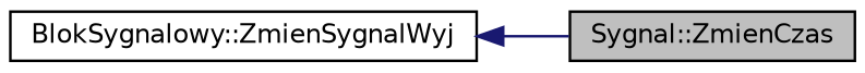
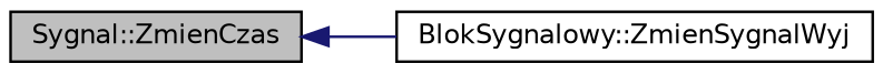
  digraph {
    rankdir=LR
    node [color=black fontname=Helvetica fontsize=10 shape=record style=filled]
    n1 [fillcolor=grey75 fontcolor=black height=0.2 label="Sygnal::ZmienCzas" width=0.4]
    n2 [fillcolor=white height=0.2 label="BlokSygnalowy::ZmienSygnalWyj" width=0.4]
-   n2 -> n1 [color=midnightblue dir=back fontname=Helvetica fontsize=10 labelfontname=Helvetica labelfontsize=10 style=solid]
+   n1 -> n2 [color=midnightblue dir=back fontname=Helvetica fontsize=10 labelfontname=Helvetica labelfontsize=10 style=solid]
  }
